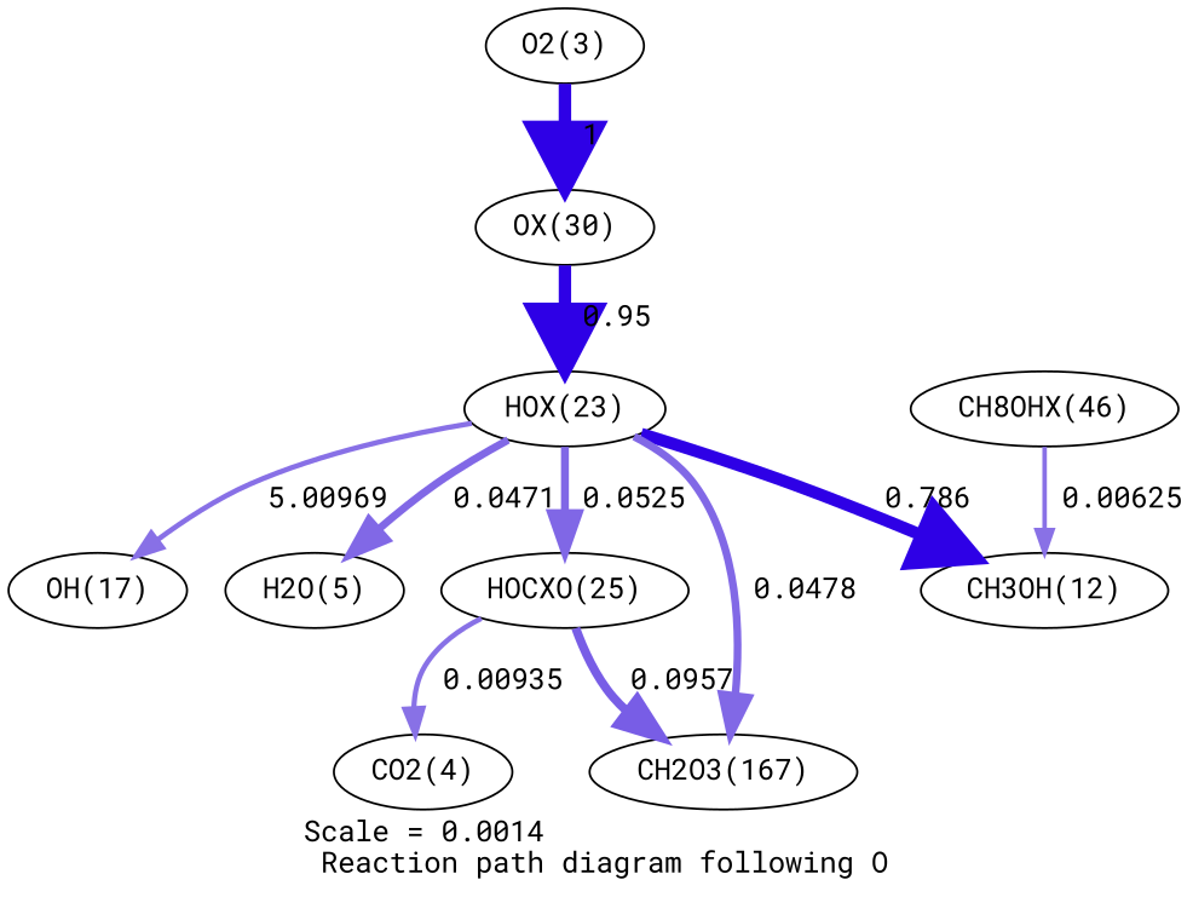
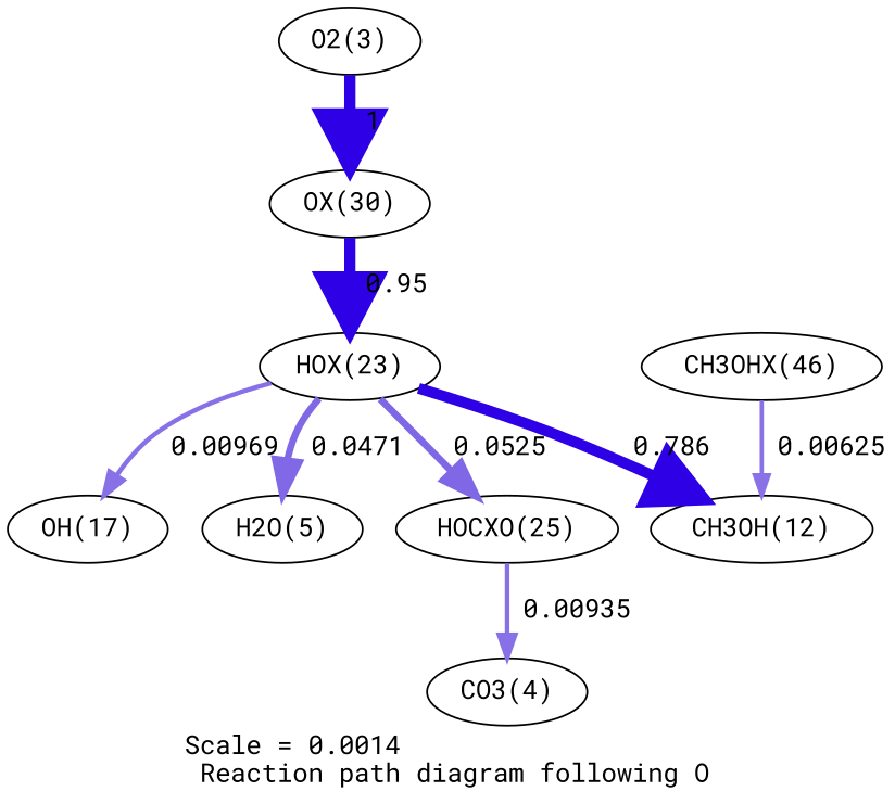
  digraph {
    fontname="Roboto Mono"
    label="Scale = 0.0014\l Reaction path diagram following O"
    node [fontname="Roboto Mono"]
    edge [arrowsize=1.85 fontname="Roboto Mono"]
    n1 [label="O2(3)"]
    n2 [label="OX(30)"]
    n3 [label="HOX(23)"]
    n4 [label="CH3OH(12)"]
    n5 [label="OH(17)"]
    n6 [label="H2O(5)"]
    n7 [label="HOCXO(25)"]
-   n8 [label="CH2O3(167)"]
-   n9 [label="CO2(4)"]
-   n10 [label="CH8OHX(46)"]
+   n9 [label="CO3(4)"]
+   n10 [label="CH3OHX(46)"]
    n1 -> n2 [arrowsize=3 color="0.7, 1.5, 0.9" label=" 1" penwidth=6]
    n2 -> n3 [arrowsize=2.98 color="0.7, 1.45, 0.9" label=" 0.95" penwidth=5.96]
    n3 -> n4 [arrowsize=2.91 color="0.7, 1.29, 0.9" label=" 0.786" penwidth=5.82]
-   n3 -> n5 [arrowsize=1.25 color="0.7, 0.51, 0.9" label=" 5.00969" penwidth=2.5]
+   n3 -> n5 [arrowsize=1.25 color="0.7, 0.51, 0.9" label=" 0.00969" penwidth=2.5]
    n3 -> n6 [color="0.7, 0.547, 0.9" label=" 0.0471" penwidth=3.69]
    n3 -> n7 [arrowsize=1.89 color="0.7, 0.552, 0.9" label=" 0.0525" penwidth=3.78]
-   n3 -> n8 [color="0.7, 0.548, 0.9" label=" 0.0478" penwidth=3.7]
-   n7 -> n8 [arrowsize=2.11 color="0.7, 0.596, 0.9" label=" 0.0957" penwidth=4.23]
    n7 -> n9 [arrowsize=1.24 color="0.7, 0.509, 0.9" label=" 0.00935" penwidth=2.47]
    n10 -> n4 [arrowsize=1.08 color="0.7, 0.506, 0.9" label=" 0.00625" penwidth=2.17]
  }
